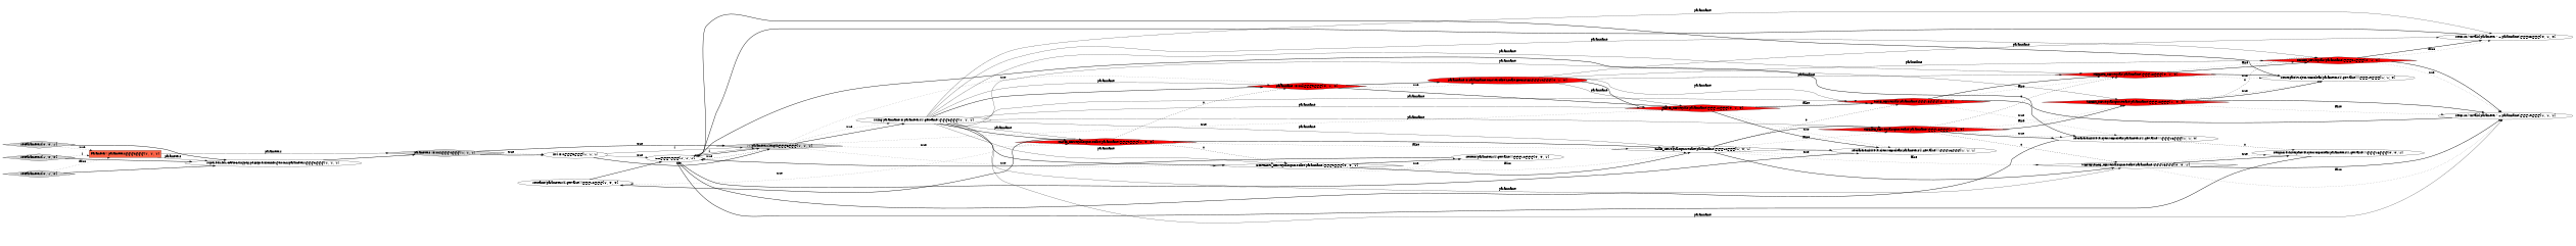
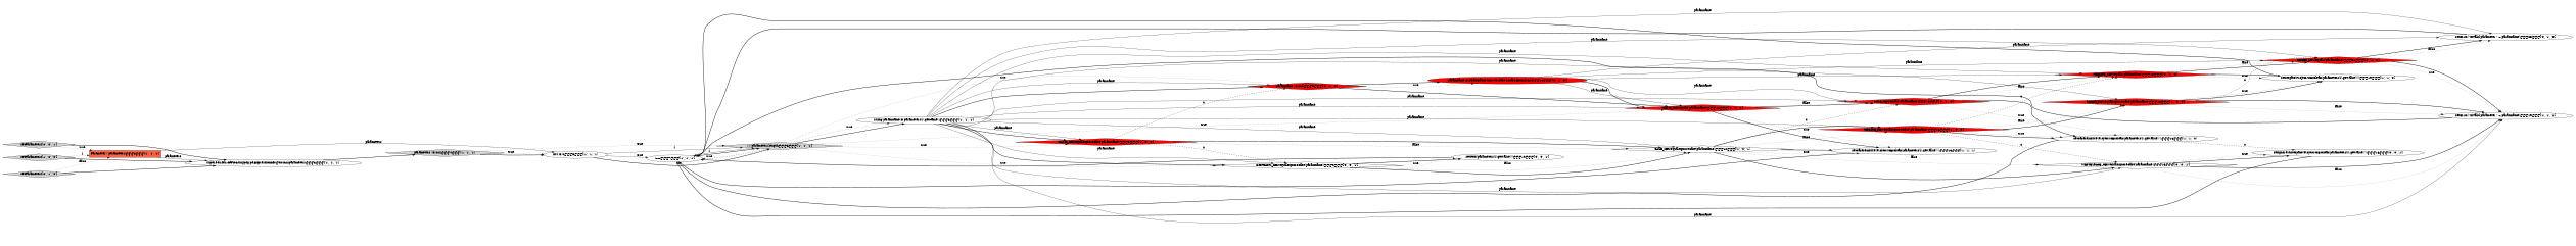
  digraph {
    rankdir=LR
    node [fillcolor=white shape=diamond style=filled]
    edge [style=bold]
-   n1 [label="setName(parameters(i(.getValue())@@@10@@@['1', '0', '0']" shape=ellipse]
    n2 [label="i++@@@7@@@['1', '1', '1']" shape=ellipse]
    n3 [label="setText(parameters(i(.getValue())@@@10@@@['0', '0', '1']" shape=ellipse]
    n4 [fillcolor=lightgray label="i < parameters.length@@@6@@@['1', '1', '1']"]
    n5 [fillcolor=lightgray label="parameters != null@@@4@@@['1', '1', '1']"]
    n6 [label="int i = 0@@@5@@@['1', '1', '1']" shape=ellipse]
    n7 [fillcolor=red label="paramname != null@@@9@@@['0', '1', '0']"]
    n8 [fillcolor=red label="NAME_KEY.equals(paramname)@@@12@@@['0', '1', '0']"]
    n9 [label="CONTAINS_KEY.equalsIgnoreCase(paramname)@@@9@@@['0', '0', '1']"]
    n10 [fillcolor=red label="NAME_KEY.equalsIgnoreCase(paramname)@@@9@@@['1', '0', '0']"]
    n11 [label="String paramname = parameters(i(.getName()@@@8@@@['1', '1', '1']" shape=ellipse]
    n12 [label="setNegate(Project.toBoolean(parameters(i(.getValue()))@@@19@@@['1', '1', '0']" shape=ellipse]
    n13 [fillcolor=red label="paramname = paramname.toLowerCase(Locale.ENGLISH)@@@10@@@['0', '1', '0']" shape=ellipse]
    n14 [fillcolor=red label="CASE_KEY.equals(paramname)@@@15@@@['0', '1', '0']"]
    n15 [label="setCasesensitive(Project.toBoolean(parameters(i(.getValue()))@@@13@@@['1', '1', '1']" shape=ellipse]
    n16 [fillcolor=red label="REGEX_KEY.equals(paramname)@@@21@@@['0', '1', '0']"]
    n17 [fillcolor=red label="NEGATE_KEY.equals(paramname)@@@18@@@['0', '1', '0']"]
    n18 [label="setError(\"Invalid parameter \" + paramname)@@@25@@@['0', '1', '0']" shape=ellipse]
    n19 [fillcolor=red label="REGEX_KEY.equalsIgnoreCase(paramname)@@@18@@@['1', '0', '0']"]
    n20 [label="setError(\"Invalid parameter \" + paramname)@@@19@@@['1', '1', '1']" shape=ellipse]
    n21 [fillcolor=lightgray label="setParameters['0', '0', '1']"]
    n22 [label="super.edu.fdu.CPPDG.tinypdg.pe.ExpressionInfo@d04c22parameters@@@3@@@['1', '1', '1']" shape=ellipse]
    n23 [fillcolor=tomato label="Parameter(( parameters@@@2@@@['1', '1', '1']" shape=box]
    n24 [label="CASE_KEY.equalsIgnoreCase(paramname)@@@12@@@['1', '0', '1']"]
    n25 [fillcolor=red label="NEGATE_KEY.equalsIgnoreCase(paramname)@@@15@@@['1', '0', '0']"]
    n26 [label="WHITESPACE_KEY.equalsIgnoreCase(paramname)@@@15@@@['0', '0', '1']"]
    n27 [label="setCasesensitive(Project.toBoolean(parameters(i(.getValue()))@@@16@@@['1', '1', '0']" shape=ellipse]
    n28 [label="setIgnorewhitespace(Project.toBoolean(parameters(i(.getValue()))@@@16@@@['0', '0', '1']" shape=ellipse]
    n29 [fillcolor=lightgray label="setParameters['1', '0', '0']"]
    n30 [fillcolor=lightgray label="setParameters['0', '1', '0']"]
-   n1 -> n2
    n2 -> n4 [label=i style=solid]
    n2 -> n4
    n3 -> n2
    n4 -> n2 [label=true style=dashed]
    n4 -> n7 [label=true style=dotted]
    n4 -> n8 [label=true style=dotted]
    n4 -> n9 [label=true style=dotted]
    n4 -> n10 [label=true style=dotted]
    n4 -> n11 [label=true style=dotted]
    n4 -> n11
-   n5 -> n4 [label=true]
+   n5 -> n4 [label=true style=dotted]
    n5 -> n6
    n5 -> n6 [label=true style=dotted]
    n6 -> n2 [label=true style=solid]
    n6 -> n4
    n6 -> n4 [label=i style=solid]
    n7 -> n8
    n7 -> n13
    n7 -> n13 [label=true style=dotted]
    n8 -> n14
    n8 -> n14 [label=false style=dotted]
    n8 -> n15
    n8 -> n15 [label=true style=dotted]
    n9 -> n3 [label=true style=dotted]
    n9 -> n3
    n9 -> n24 [label=false style=dotted]
    n9 -> n24
-   n10 -> n1 [label=true style=dotted]
-   n10 -> n1
    n10 -> n7 [label=0 style=dashed]
    n10 -> n9 [label=0 style=dashed]
    n10 -> n24 [label=false style=dotted]
    n10 -> n24
    n11 -> n7 [label=paramname style=solid]
    n11 -> n7
    n11 -> n8 [label=paramname style=solid]
    n11 -> n9 [label=paramname style=solid]
    n11 -> n9
    n11 -> n10
    n11 -> n10 [label=paramname style=solid]
    n11 -> n14 [label=paramname style=solid]
    n11 -> n16 [label=paramname style=solid]
    n11 -> n17 [label=paramname style=solid]
    n11 -> n18 [label=paramname style=solid]
    n11 -> n19 [label=paramname style=solid]
    n11 -> n20 [label=paramname style=solid]
    n11 -> n24 [label=paramname style=solid]
    n11 -> n25 [label=paramname style=solid]
    n11 -> n26 [label=paramname style=solid]
    n12 -> n2
    n13 -> n8
    n13 -> n8 [label=paramname style=solid]
    n13 -> n14 [label=paramname style=solid]
    n13 -> n16 [label=paramname style=solid]
    n13 -> n17 [label=paramname style=solid]
    n13 -> n18 [label=paramname style=solid]
    n14 -> n17 [label=false style=dotted]
    n14 -> n17
    n14 -> n27
    n14 -> n27 [label=true style=dotted]
    n15 -> n2
    n16 -> n18
    n16 -> n18 [label=false style=dotted]
    n16 -> n20 [label=true style=dotted]
    n16 -> n20
    n17 -> n12 [label=true style=dotted]
    n17 -> n12
    n17 -> n16 [label=false style=dotted]
    n17 -> n16
    n18 -> n2
    n19 -> n12 [label=true style=dotted]
    n19 -> n12
    n19 -> n16 [label=0 style=dashed]
    n19 -> n20 [label=false style=dotted]
    n19 -> n20
    n20 -> n2
    n21 -> n22
    n21 -> n23 [label=true style=dotted]
    n22 -> n5
-   n23 -> n5 [label=parameters style=solid]
+   n23 -> n6 [label=parameters style=solid]
    n23 -> n22 [label=parameters style=solid]
    n24 -> n14 [label=0 style=dashed]
    n24 -> n15
    n24 -> n15 [label=true style=dotted]
    n24 -> n25 [label=false style=dotted]
    n24 -> n25
    n24 -> n26
    n24 -> n26 [label=false style=dotted]
    n25 -> n17 [label=0 style=dashed]
    n25 -> n19
    n25 -> n19 [label=false style=dotted]
    n25 -> n26 [label=0 style=dashed]
    n25 -> n27 [label=true style=dotted]
    n25 -> n27
    n26 -> n20
    n26 -> n20 [label=false style=dotted]
    n26 -> n28
    n26 -> n28 [label=true style=dotted]
    n27 -> n2
    n27 -> n28 [label=0 style=dashed]
    n28 -> n2
    n29 -> n22
    n29 -> n23 [label=i style=dotted]
    n30 -> n22
    n30 -> n23 [label=false style=dotted]
  }
